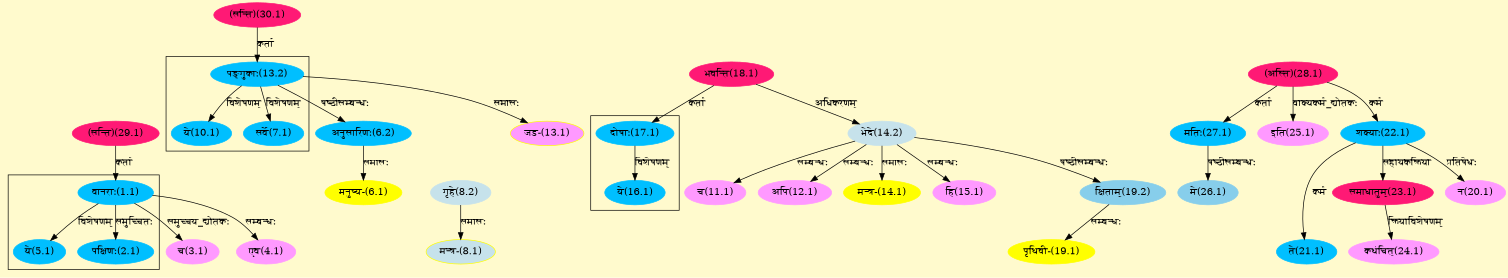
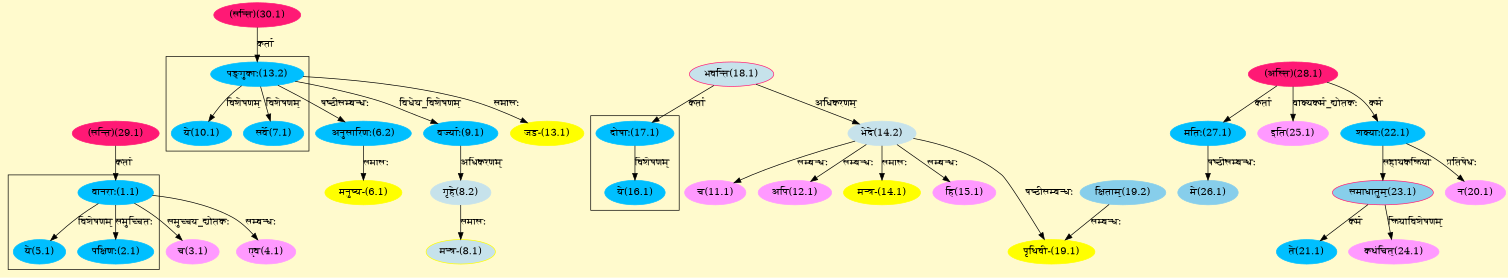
  digraph {
    bgcolor=lemonchiffon1
    compound=true
    rankdir=BT
    node [color="#00BFFF" style=filled]
    edge [dir=back]
    n1 [label="पक्षिणः(2.1)"]
    n2 [label="वानराः(1.1)"]
    n3 [label="ये(5.1)"]
    n4 [label="सर्वे(7.1)"]
    n5 [label="पङ्गुकाः(13.2)"]
    n6 [label="ये(10.1)"]
    n7 [label="ये(16.1)"]
    n8 [label="दोषाः(17.1)"]
    n9 [color="#FF1975" label="(सन्ति)(29.1)"]
    n10 [color="#FF1975" label="(सन्ति)(30.1)"]
-   n11 [color="#FF1975" label="भवन्ति(18.1)"]
+   n11 [color="#FF1975" label="भवन्ति(18.1)" fillcolor="#C6E2EB"]
    n12 [color="#FF99FF" label="च(3.1)"]
    n13 [color="#FF99FF" label="एव(4.1)"]
    n14 [color="#FFFF00" label="मनुष्य-(6.1)"]
    n15 [label="अनुसारिणः(6.2)"]
    n16 [color="#FFFF00" fillcolor="#C6E2EB" label="मन्त्र-(8.1)"]
    n17 [color="#C6E2EB" label="गृहे(8.2)"]
+   n18 [label="वर्ज्याः(9.1)"]
    n19 [color="#FF99FF" label="च(11.1)"]
    n20 [color="#C6E2EB" label="भेदे(14.2)"]
    n21 [color="#FF99FF" label="अपि(12.1)"]
-   n22 [color="#FFFF00" label="जड-(13.1)" fillcolor="#FF99FF"]
+   n22 [color="#FFFF00" label="जड-(13.1)"]
    n23 [color="#FFFF00" label="मन्त्र-(14.1)"]
    n24 [color="#FF99FF" label="हि(15.1)"]
    n25 [color="#FFFF00" label="पृथिवी-(19.1)"]
    n26 [color="#87CEEB" label="क्षिताम्(19.2)"]
    n27 [color="#FF99FF" label="न(20.1)"]
    n28 [label="शक्याः(22.1)"]
    n29 [color="#FF1975" label="(अस्ति)(28.1)"]
    n30 [label="ते(21.1)"]
-   n31 [color="#FF1975" label="समाधातुम्(23.1)"]
+   n31 [color="#FF1975" label="समाधातुम्(23.1)" fillcolor="#87CEEB"]
    n32 [color="#FF99FF" label="कथंचित्(24.1)"]
    n33 [color="#FF99FF" label="इति(25.1)"]
    n34 [color="#87CEEB" label="मे(26.1)"]
    n35 [label="मतिः(27.1)"]
    subgraph cluster_1 {
      n1
      n2
      n3
    }
    subgraph cluster_2 {
      n4
      n5
      n6
    }
    subgraph cluster_3 {
      n7
      n8
    }
    n1 -> n2 [label="समुच्चितः"]
    n2 -> n9 [label="कर्ता"]
    n3 -> n2 [label="विशेषणम्"]
    n4 -> n5 [label="विशेषणम्"]
    n5 -> n10 [label="कर्ता"]
    n6 -> n5 [label="विशेषणम्"]
    n7 -> n8 [label="विशेषणम्"]
    n8 -> n11 [label="कर्ता"]
    n12 -> n2 [label="समुच्चय_द्योतकः"]
    n13 -> n2 [label="सम्बन्धः"]
    n14 -> n15 [label="समासः"]
    n15 -> n5 [label="षष्ठीसम्बन्धः"]
    n16 -> n17 [label="समासः"]
+   n17 -> n18 [label="अधिकरणम्"]
+   n18 -> n5 [label="विधेय_विशेषणम्"]
    n19 -> n20 [label="सम्बन्धः"]
    n20 -> n11 [label="अधिकरणम्"]
    n21 -> n20 [label="सम्बन्धः"]
    n22 -> n5 [label="समासः"]
    n23 -> n20 [label="समासः"]
    n24 -> n20 [label="सम्बन्धः"]
    n25 -> n26 [label="सम्बन्धः"]
-   n26 -> n20 [label="षष्ठीसम्बन्धः"]
+   n25 -> n20 [label="षष्ठीसम्बन्धः"]
    n27 -> n28 [label="प्रतिषेधः"]
    n28 -> n29 [label="कर्म"]
-   n30 -> n28 [label="कर्म"]
+   n30 -> n31 [label="कर्म"]
    n31 -> n28 [label="सहायकक्रिया"]
    n32 -> n31 [label="क्रियाविशेषणम्"]
    n33 -> n29 [label="वाक्यकर्म_द्योतकः"]
    n34 -> n35 [label="षष्ठीसम्बन्धः"]
    n35 -> n29 [label="कर्ता"]
  }
